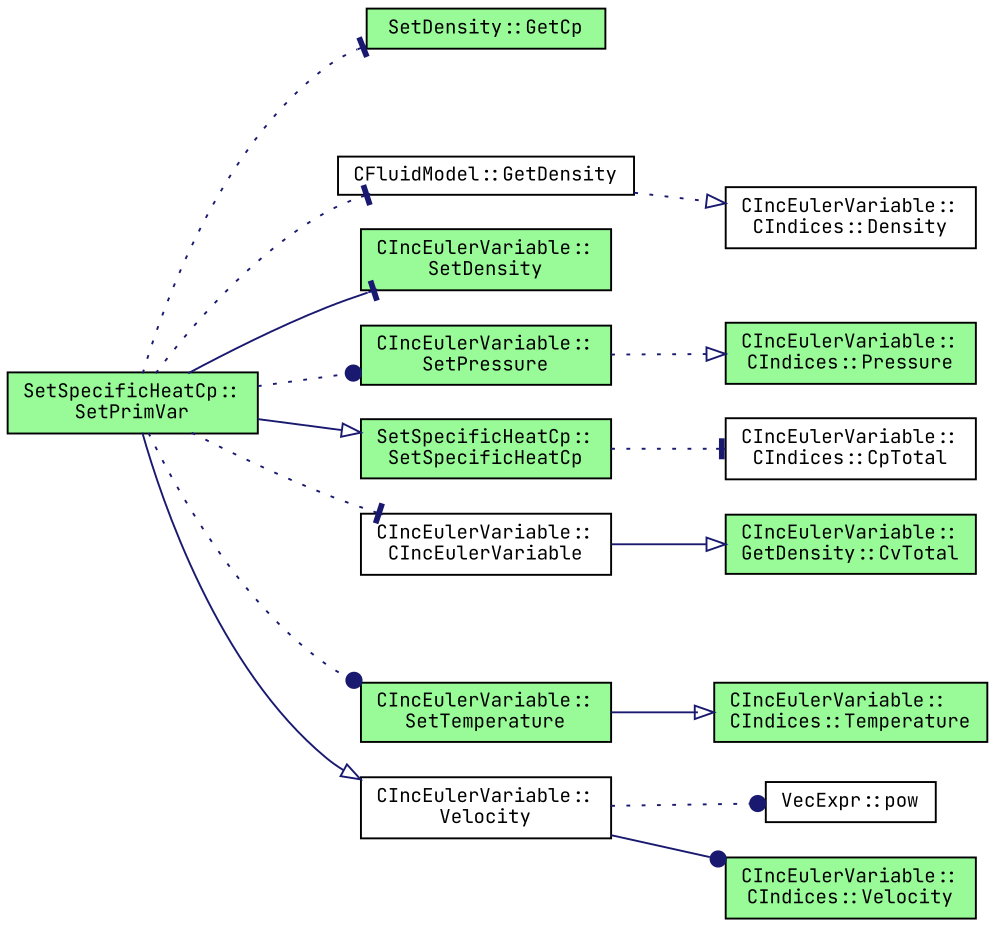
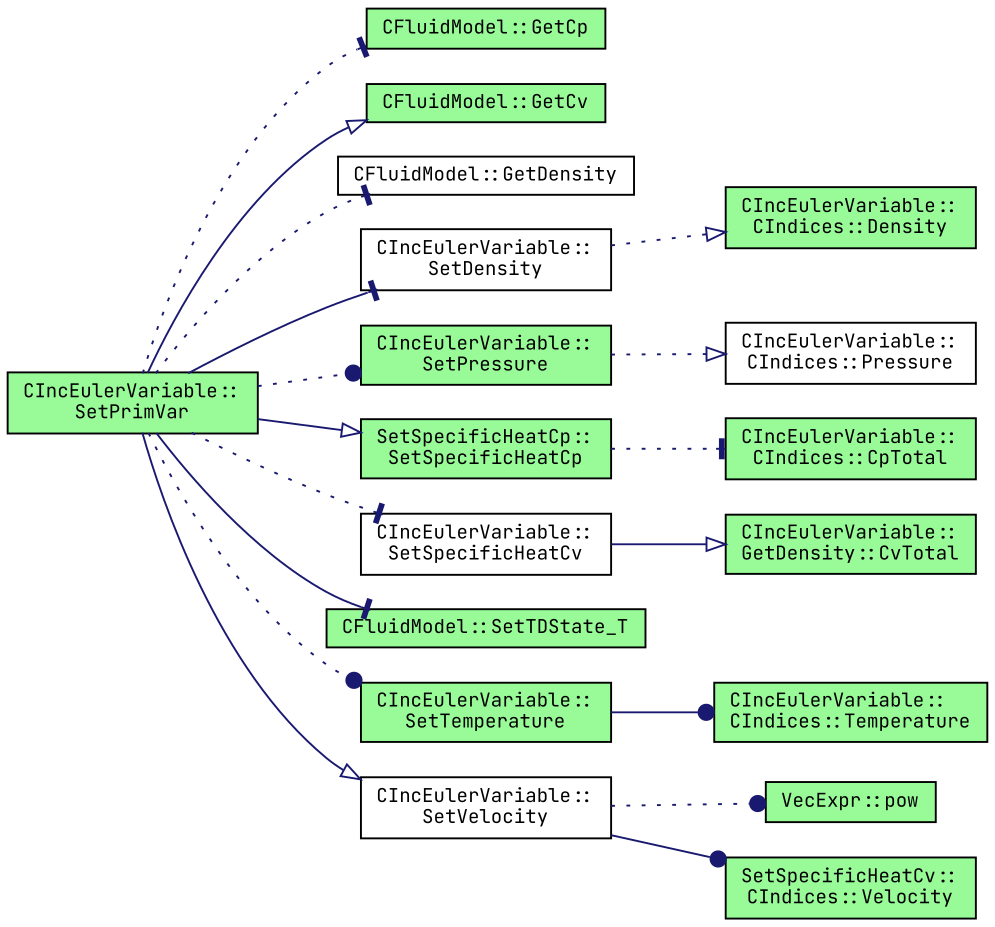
  digraph {
    fontname="JetBrains Mono"
    rankdir=LR
    node [color=black fillcolor=palegreen fontname="JetBrains Mono" fontsize=10 shape=record style=filled]
    edge [arrowhead=tee color=midnightblue fontname="JetBrains Mono" fontsize=10 labelfontname=Helvetica labelfontsize=10 style=dotted]
-   n1 [fontcolor=black height=0.2 label="SetSpecificHeatCp::\lSetPrimVar" width=0.4]
-   n2 [height=0.2 label="SetDensity::GetCp" width=0.4]
+   n1 [fontcolor=black height=0.2 label="CIncEulerVariable::\lSetPrimVar" width=0.4]
+   n2 [height=0.2 label="CFluidModel::GetCp" width=0.4]
+   n3 [height=0.2 label="CFluidModel::GetCv" width=0.4]
    n4 [fillcolor=white height=0.2 label="CFluidModel::GetDensity" width=0.4]
-   n5 [height=0.2 label="CIncEulerVariable::\lSetDensity" width=0.4]
+   n5 [fillcolor=white height=0.2 label="CIncEulerVariable::\lSetDensity" width=0.4]
    n6 [height=0.2 label="CIncEulerVariable::\lSetPressure" width=0.4]
    n7 [height=0.2 label="SetSpecificHeatCp::\lSetSpecificHeatCp" width=0.4]
-   n8 [fillcolor=white height=0.2 label="CIncEulerVariable::\lCIncEulerVariable" width=0.4]
+   n8 [fillcolor=white height=0.2 label="CIncEulerVariable::\lSetSpecificHeatCv" width=0.4]
+   n9 [height=0.2 label="CFluidModel::SetTDState_T" width=0.4]
    n10 [height=0.2 label="CIncEulerVariable::\lSetTemperature" width=0.4]
-   n11 [fillcolor=white height=0.2 label="CIncEulerVariable::\lVelocity" width=0.4]
-   n12 [fillcolor=white height=0.2 label="CIncEulerVariable::\lCIndices::Density" width=0.4]
-   n13 [height=0.2 label="CIncEulerVariable::\lCIndices::Pressure" width=0.4]
-   n14 [fillcolor=white height=0.2 label="CIncEulerVariable::\lCIndices::CpTotal" width=0.4]
+   n11 [fillcolor=white height=0.2 label="CIncEulerVariable::\lSetVelocity" width=0.4]
+   n12 [height=0.2 label="CIncEulerVariable::\lCIndices::Density" width=0.4]
+   n13 [fillcolor=white height=0.2 label="CIncEulerVariable::\lCIndices::Pressure" width=0.4]
+   n14 [height=0.2 label="CIncEulerVariable::\lCIndices::CpTotal" width=0.4]
    n15 [height=0.2 label="CIncEulerVariable::\lGetDensity::CvTotal" width=0.4]
    n16 [height=0.2 label="CIncEulerVariable::\lCIndices::Temperature" width=0.4]
-   n17 [fillcolor=white height=0.2 label="VecExpr::pow" width=0.4]
-   n18 [height=0.2 label="CIncEulerVariable::\lCIndices::Velocity" width=0.4]
+   n17 [height=0.2 label="VecExpr::pow" width=0.4]
+   n18 [height=0.2 label="SetSpecificHeatCv::\lCIndices::Velocity" width=0.4]
    n1 -> n2
+   n1 -> n3 [arrowhead=onormal style=solid]
    n1 -> n4
    n1 -> n5 [style=solid]
    n1 -> n6 [arrowhead=dot]
    n1 -> n7 [arrowhead=onormal style=solid]
    n1 -> n8
+   n1 -> n9 [style=solid]
    n1 -> n10 [arrowhead=dot]
    n1 -> n11 [arrowhead=onormal style=solid]
-   n4 -> n12 [arrowhead=onormal]
+   n5 -> n12 [arrowhead=onormal]
    n6 -> n13 [arrowhead=onormal]
    n7 -> n14
    n8 -> n15 [arrowhead=onormal style=solid]
-   n10 -> n16 [arrowhead=onormal style=solid]
+   n10 -> n16 [arrowhead=dot style=solid]
    n11 -> n17 [arrowhead=dot]
    n11 -> n18 [arrowhead=dot style=solid]
  }
